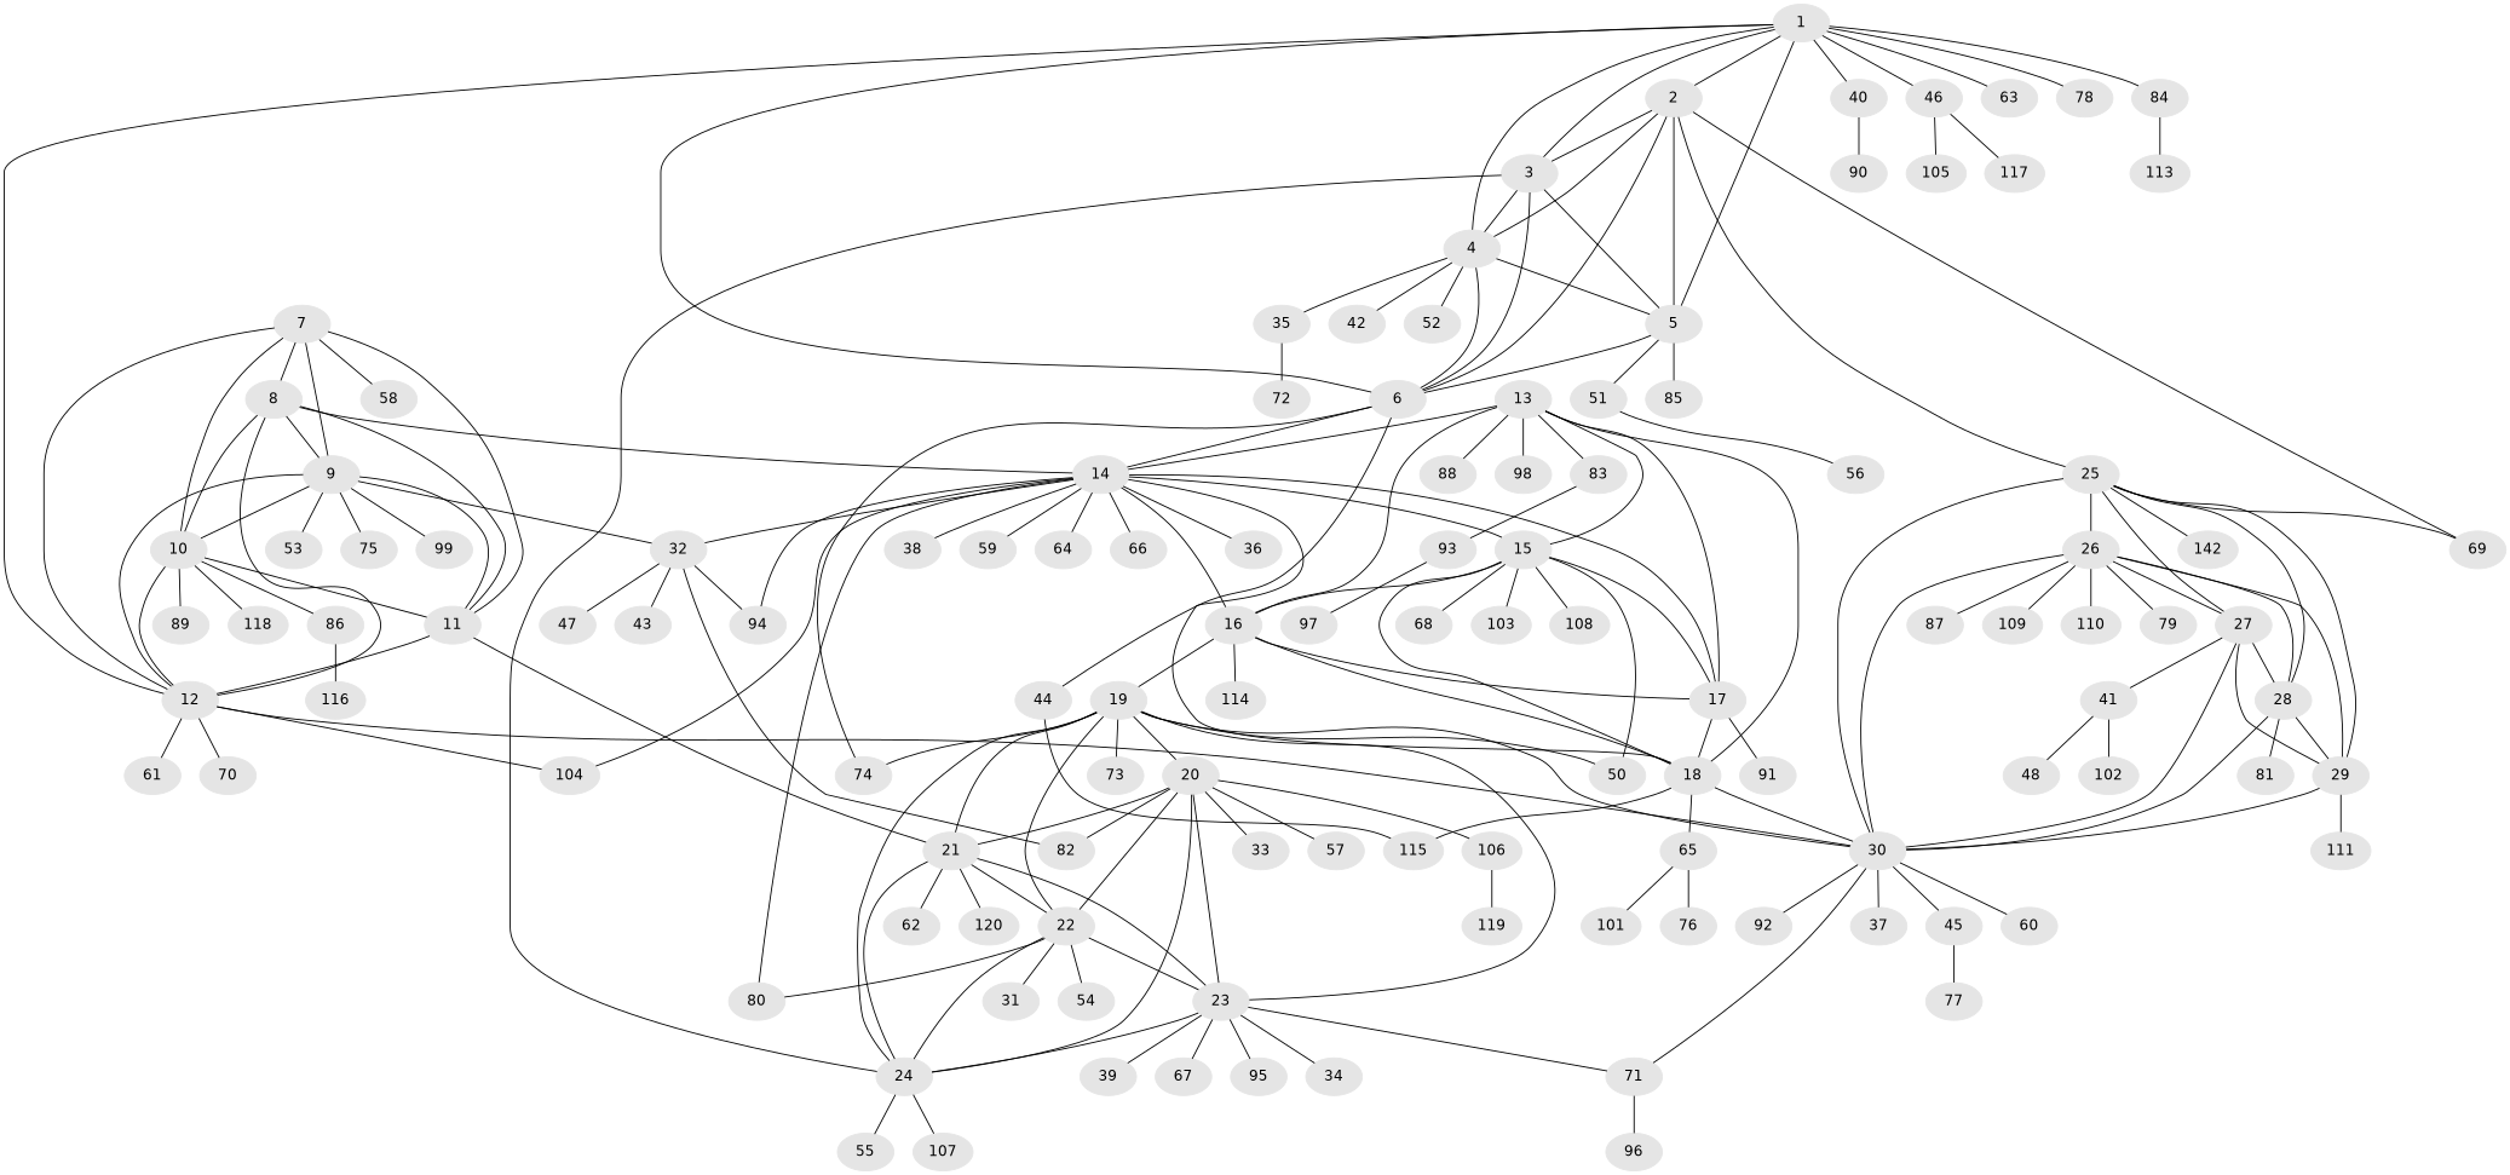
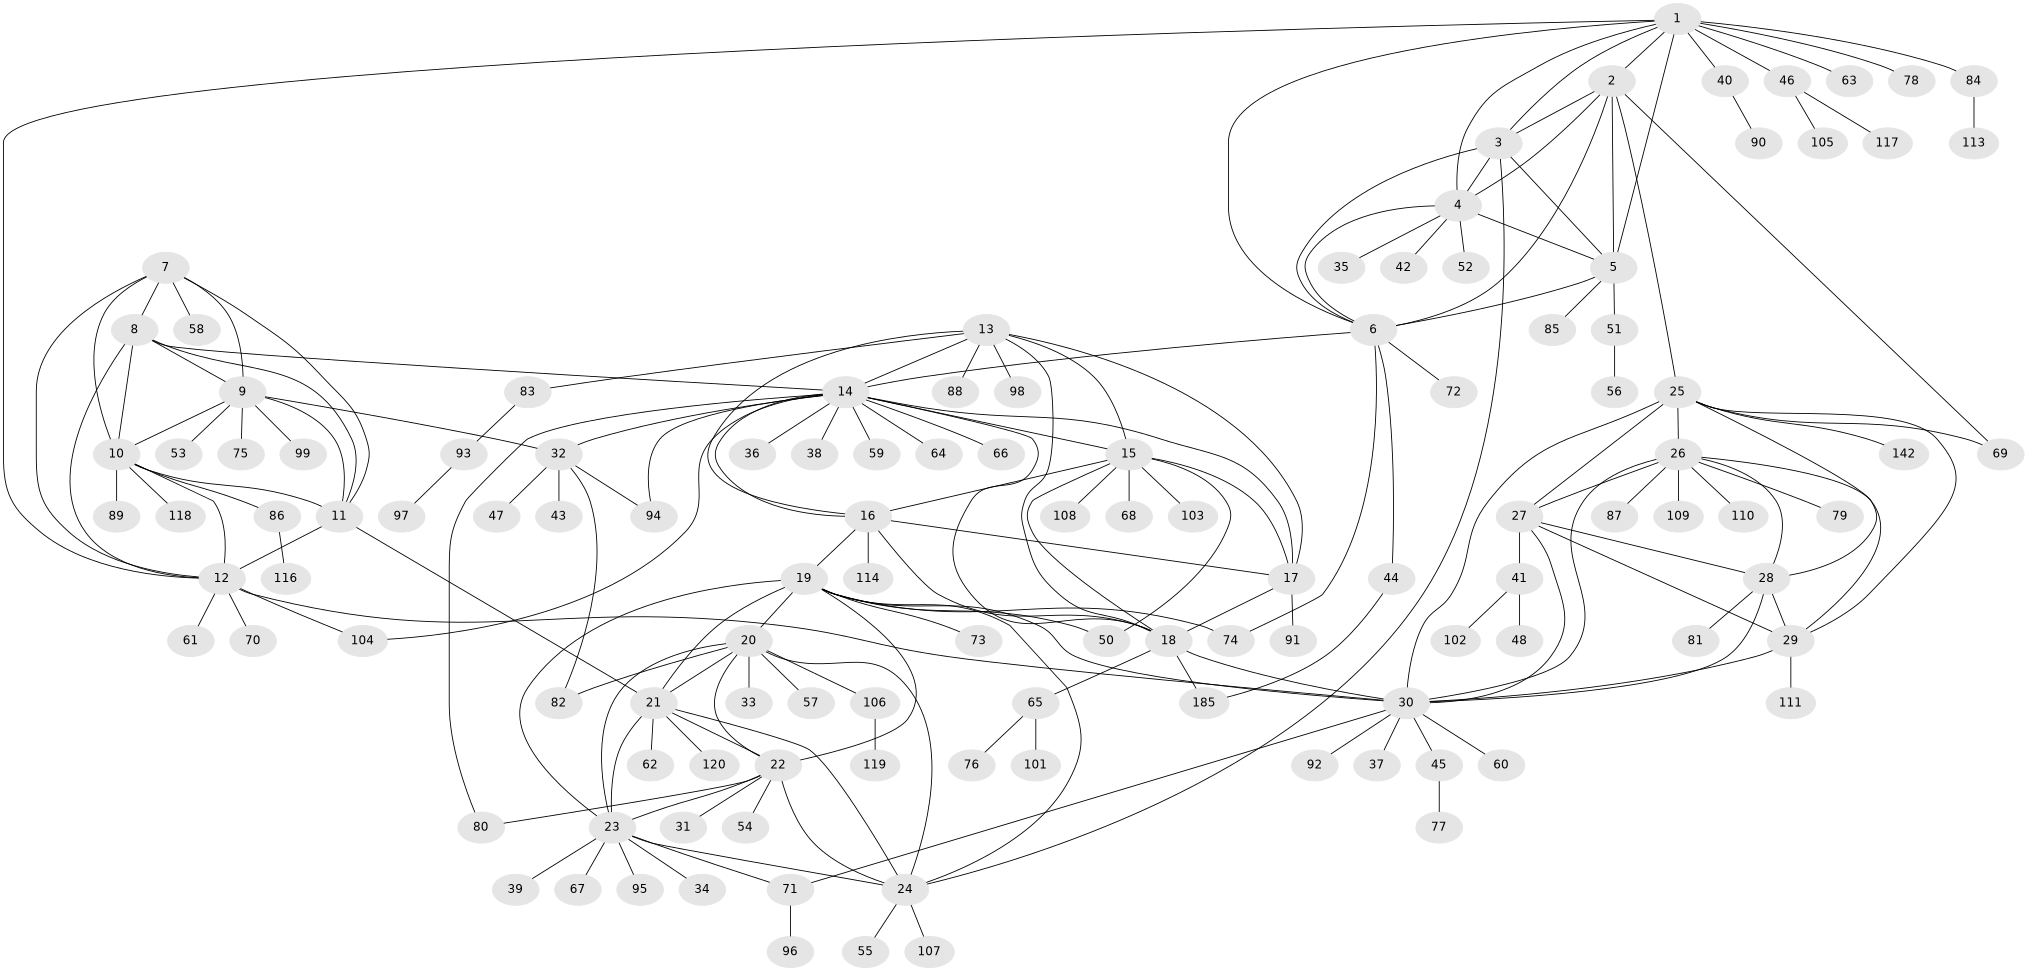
  graph {
    fontname="DejaVu Sans"
    node [color=gray90 fontname="DejaVu Sans" style=filled]
    edge [fontname="DejaVu Sans"]
    1
    2
    3
    4
    5
    6
    12
    40
    46
    63
    78
    84
    25
    69
    24
    35
    42
    52
    51
    85
    14
    44
    72
    74
    30
    61
    70
    104
    90
    105
    117
    113
    26
    27
    28
    29
    n37 [label=142]
    55
    107
    56
    32
    15
    16
    17
    18
    36
    38
    59
    64
    66
    80
    94
-   115
+   115 [label=185]
    7
    8
    9
    10
    11
    58
    53
    75
    99
    86
    89
    118
    21
    82
    43
    47
    116
    22
    23
    62
    120
    71
    37
    45
    60
    92
    13
    83
    88
    98
    50
    68
    103
    108
    19
    114
    91
    65
    93
    20
    73
    76
    101
    33
    57
    106
    31
    54
    34
    39
    67
    95
    119
    96
    79
    87
    109
    110
    41
    81
    111
    48
    102
    77
    97
    1 -- 2
    1 -- 3
    1 -- 4
    1 -- 5
    1 -- 6
    1 -- 12
    1 -- 40
    1 -- 46
    1 -- 63
    1 -- 78
    1 -- 84
    2 -- 3
    2 -- 4
    2 -- 5
    2 -- 6
    2 -- 25
    2 -- 69
    3 -- 4
    3 -- 5
    3 -- 6
    3 -- 24
    4 -- 5
    4 -- 6
    4 -- 35
    4 -- 42
    4 -- 52
    5 -- 6
    5 -- 51
    5 -- 85
    6 -- 14
    6 -- 44
-   35 -- 72
+   6 -- 72
    6 -- 74
    12 -- 30
    12 -- 61
    12 -- 70
    12 -- 104
    40 -- 90
    46 -- 105
    46 -- 117
    84 -- 113
    25 -- 69
    25 -- 30
    25 -- 26
    25 -- 27
    25 -- 28
    25 -- 29
    25 -- n37
    24 -- 55
    24 -- 107
    51 -- 56
    14 -- 104
    14 -- 32
    14 -- 15
    14 -- 16
    14 -- 17
    14 -- 18
    14 -- 36
    14 -- 38
    14 -- 59
    14 -- 64
    14 -- 66
    14 -- 80
    14 -- 94
    44 -- 115
    30 -- 71
    30 -- 37
    30 -- 45
    30 -- 60
    30 -- 92
    26 -- 30
    26 -- 27
    26 -- 28
    26 -- 29
    26 -- 79
    26 -- 87
    26 -- 109
    26 -- 110
    27 -- 30
    27 -- 28
    27 -- 29
    27 -- 41
    28 -- 30
    28 -- 29
    28 -- 81
    29 -- 30
    29 -- 111
    32 -- 94
    32 -- 82
    32 -- 43
    32 -- 47
    15 -- 16
    15 -- 17
    15 -- 18
    15 -- 50
    15 -- 68
    15 -- 103
    15 -- 108
    16 -- 17
    16 -- 18
    16 -- 19
    16 -- 114
    17 -- 18
    17 -- 91
    18 -- 30
    18 -- 115
    18 -- 65
    7 -- 12
    7 -- 8
    7 -- 9
    7 -- 10
    7 -- 11
    7 -- 58
    8 -- 12
    8 -- 14
    8 -- 9
    8 -- 10
    8 -- 11
-   9 -- 12
    9 -- 32
    9 -- 10
    9 -- 11
    9 -- 53
    9 -- 75
    9 -- 99
    10 -- 12
    10 -- 11
    10 -- 86
    10 -- 89
    10 -- 118
    11 -- 12
    11 -- 21
    86 -- 116
    21 -- 24
    21 -- 22
    21 -- 23
    21 -- 62
    21 -- 120
    22 -- 24
    22 -- 80
    22 -- 23
    22 -- 31
    22 -- 54
    23 -- 24
    23 -- 71
    23 -- 34
    23 -- 39
    23 -- 67
    23 -- 95
    71 -- 96
    45 -- 77
    13 -- 14
    13 -- 15
    13 -- 16
    13 -- 17
    13 -- 18
    13 -- 83
    13 -- 88
    13 -- 98
    83 -- 93
    19 -- 24
    19 -- 74
    19 -- 30
    19 -- 21
    19 -- 22
    19 -- 23
    19 -- 50
    19 -- 20
    19 -- 73
    65 -- 76
    65 -- 101
    93 -- 97
    20 -- 24
    20 -- 21
    20 -- 82
    20 -- 22
    20 -- 23
    20 -- 33
    20 -- 57
    20 -- 106
    106 -- 119
    41 -- 48
    41 -- 102
  }
